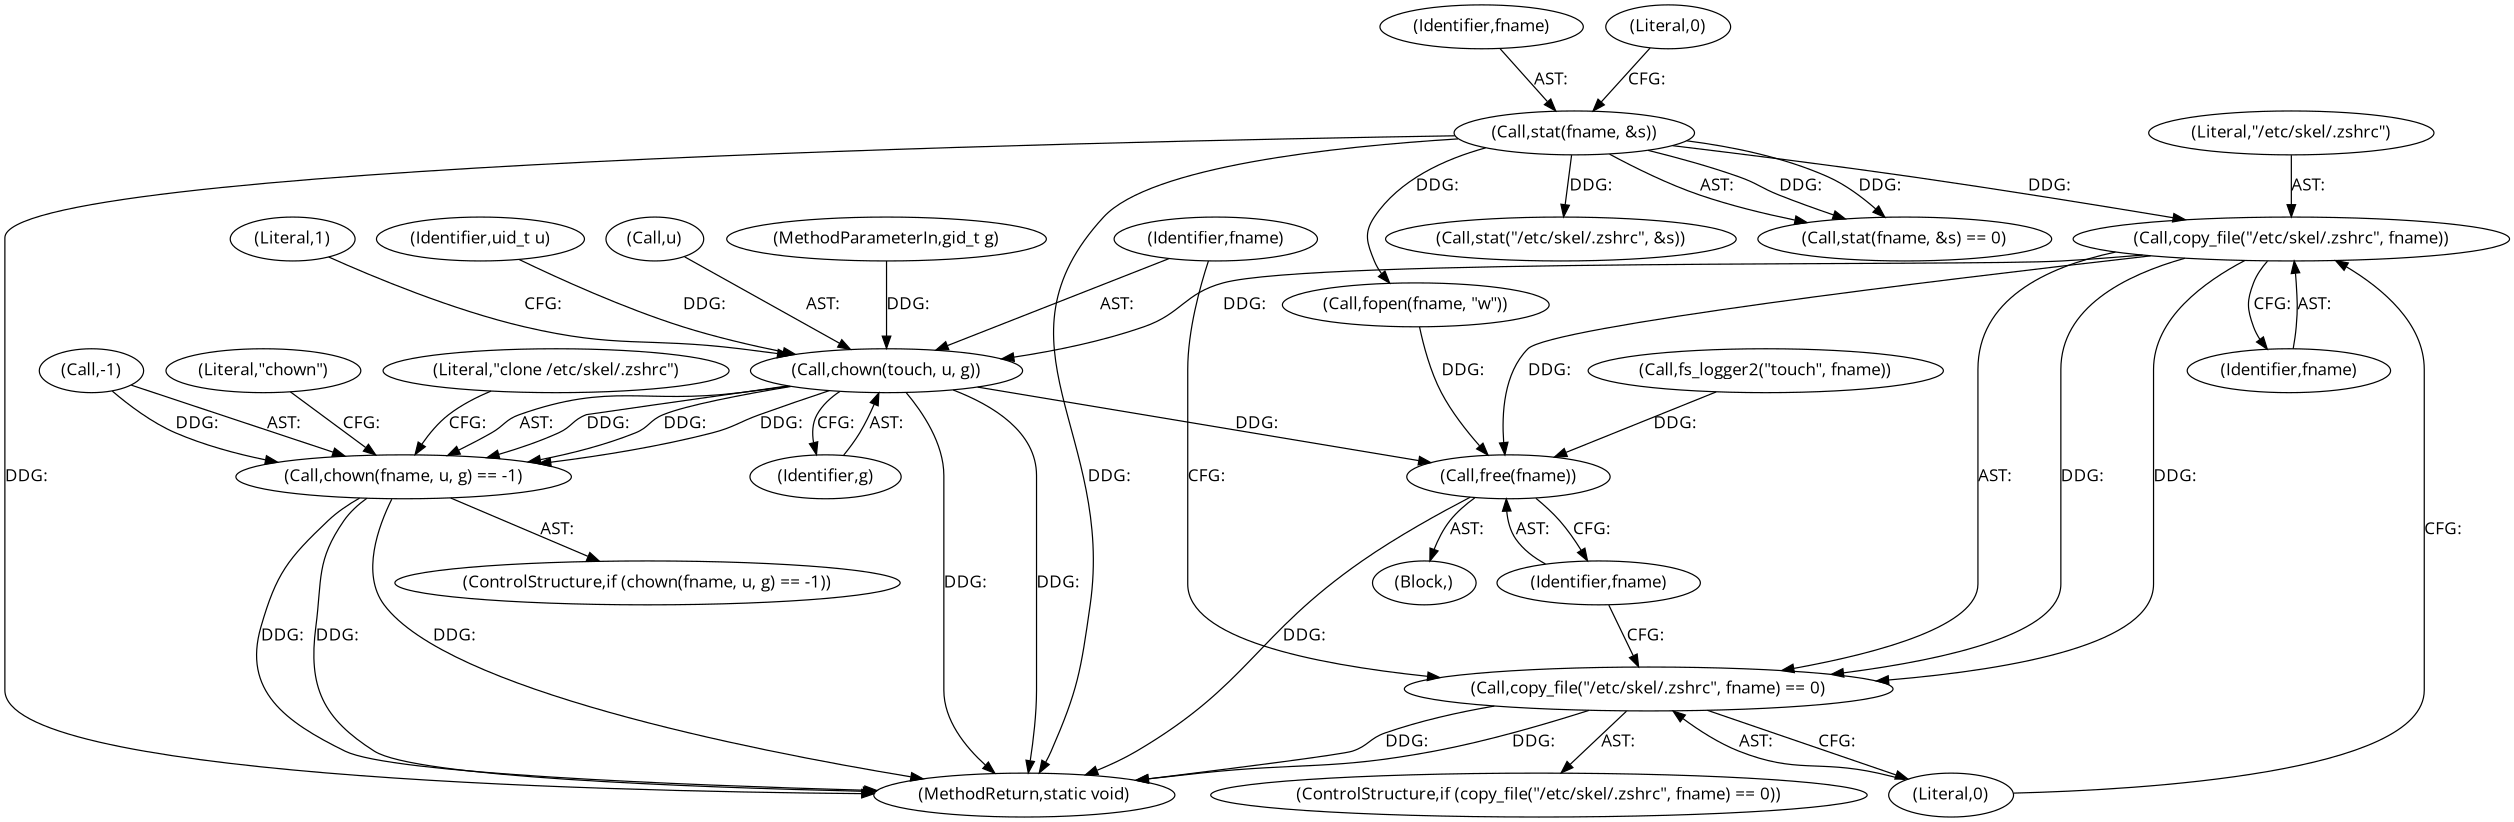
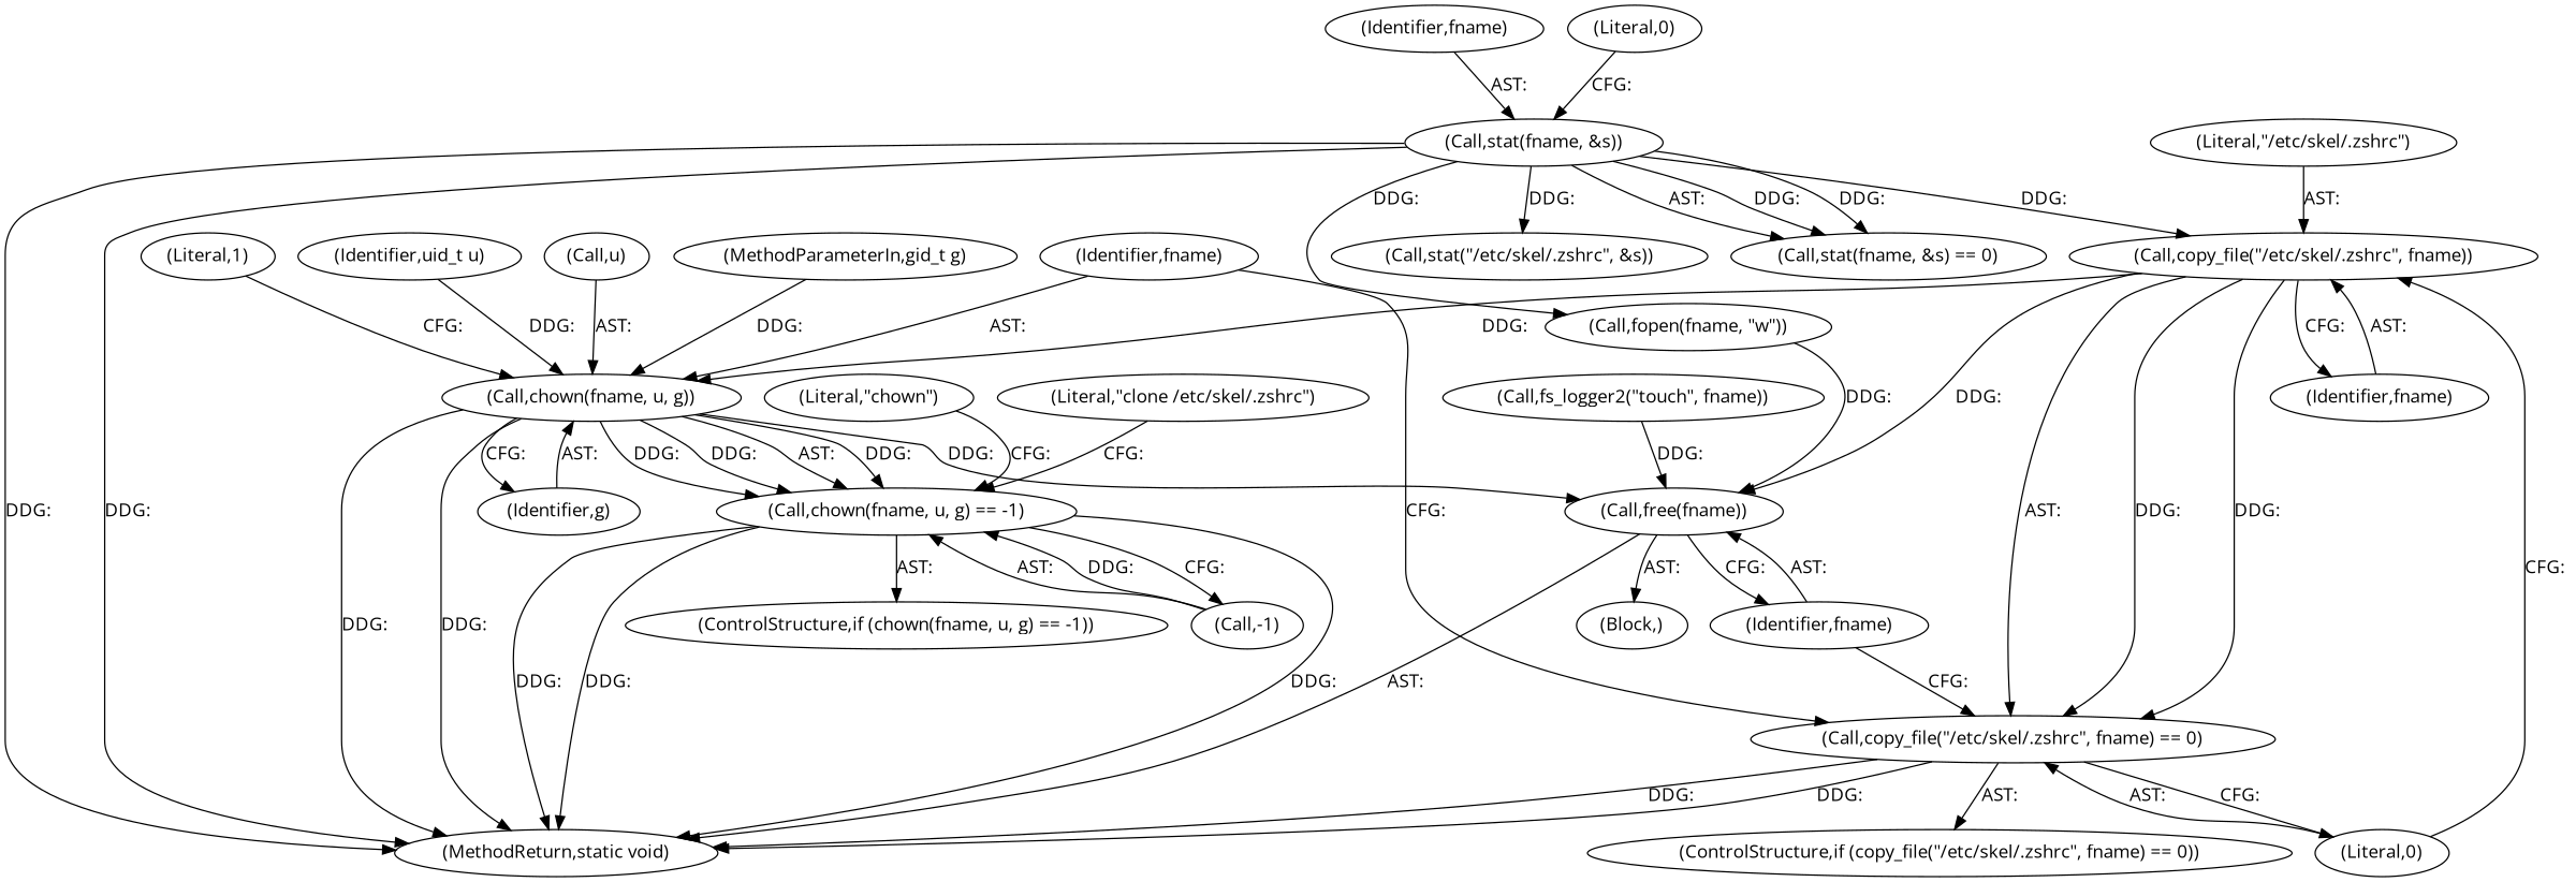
  digraph {
    fontname="Open Sans"
    node [fontname="Open Sans"]
    edge [fontname="Open Sans"]
    n1 [label="(Call,copy_file(\"/etc/skel/.zshrc\", fname))"]
    n2 [label="(Call,copy_file(\"/etc/skel/.zshrc\", fname) == 0)"]
-   n3 [label="(Call,chown(touch, u, g))"]
+   n3 [label="(Call,chown(fname, u, g))"]
    n4 [label="(Call,free(fname))"]
    n5 [label="(Identifier,fname)"]
    n6 [label="(MethodReturn,static void)"]
    n7 [label="(ControlStructure,if (copy_file(\"/etc/skel/.zshrc\", fname) == 0))"]
    n8 [label="(Literal,0)"]
    n9 [label="(Call,chown(fname, u, g) == -1)"]
    n10 [label="(Identifier,g)"]
    n11 [label="(Identifier,fname)"]
    n12 [label="(Block,)"]
    n13 [label="(Call,stat(fname, &s))"]
    n14 [label="(Call,stat(\"/etc/skel/.zshrc\", &s))"]
    n15 [label="(Call,fopen(fname, \"w\"))"]
    n16 [label="(Call,stat(fname, &s) == 0)"]
    n17 [label="(ControlStructure,if (chown(fname, u, g) == -1))"]
    n18 [label="(Call,-1)"]
    n19 [label="(Identifier,fname)"]
    n20 [label="(Literal,\"chown\")"]
    n21 [label="(Identifier,fname)"]
    n22 [label="(Call,u)"]
    n23 [label="(MethodParameterIn,gid_t g)"]
    n24 [label="(Literal,\"clone /etc/skel/.zshrc\")"]
    n25 [label="(Call,fs_logger2(\"touch\", fname))"]
    n26 [label="(Literal,0)"]
    n27 [label="(Literal,1)"]
    n28 [label="(Literal,\"/etc/skel/.zshrc\")"]
    n29 [label="(Identifier,uid_t u)"]
    n1 -> n2 [label="AST: "]
    n1 -> n2 [label="DDG: "]
    n1 -> n2 [label="DDG: "]
    n1 -> n3 [label="DDG: "]
    n1 -> n4 [label="DDG: "]
    n1 -> n5 [label="CFG: "]
    n2 -> n6 [label="DDG: "]
    n2 -> n6 [label="DDG: "]
    n2 -> n7 [label="AST: "]
    n2 -> n8 [label="CFG: "]
    n3 -> n4 [label="DDG: "]
    n3 -> n6 [label="DDG: "]
    n3 -> n6 [label="DDG: "]
    n3 -> n9 [label="AST: "]
    n3 -> n9 [label="DDG: "]
    n3 -> n9 [label="DDG: "]
    n3 -> n9 [label="DDG: "]
    n3 -> n10 [label="CFG: "]
-   n4 -> n6 [label="DDG: "]
+   n4 -> n6 [label="AST: "]
    n4 -> n11 [label="CFG: "]
    n4 -> n12 [label="AST: "]
    n5 -> n1 [label="AST: "]
    n8 -> n1 [label="CFG: "]
    n8 -> n2 [label="AST: "]
    n9 -> n6 [label="DDG: "]
    n9 -> n6 [label="DDG: "]
    n9 -> n6 [label="DDG: "]
    n9 -> n17 [label="AST: "]
+   n9 -> n18 [label="CFG: "]
    n10 -> n3 [label="AST: "]
    n11 -> n2 [label="CFG: "]
    n11 -> n4 [label="AST: "]
    n13 -> n1 [label="DDG: "]
    n13 -> n6 [label="DDG: "]
    n13 -> n6 [label="DDG: "]
    n13 -> n14 [label="DDG: "]
    n13 -> n15 [label="DDG: "]
    n13 -> n16 [label="AST: "]
    n13 -> n16 [label="DDG: "]
    n13 -> n16 [label="DDG: "]
    n15 -> n4 [label="DDG: "]
    n18 -> n9 [label="AST: "]
    n18 -> n9 [label="DDG: "]
    n19 -> n2 [label="CFG: "]
    n19 -> n3 [label="AST: "]
    n20 -> n9 [label="CFG: "]
    n21 -> n13 [label="AST: "]
    n22 -> n3 [label="AST: "]
    n23 -> n3 [label="DDG: "]
    n24 -> n9 [label="CFG: "]
    n25 -> n4 [label="DDG: "]
    n26 -> n13 [label="CFG: "]
    n27 -> n3 [label="CFG: "]
    n28 -> n1 [label="AST: "]
    n29 -> n3 [label="DDG: "]
  }
